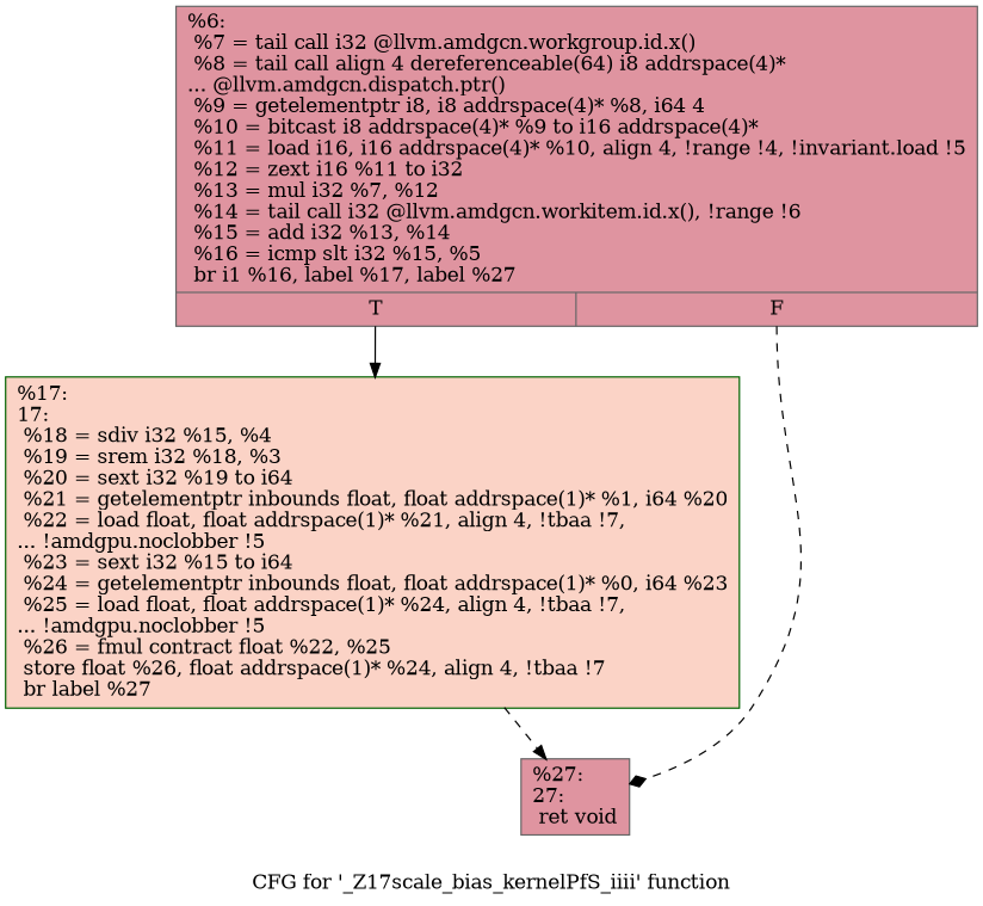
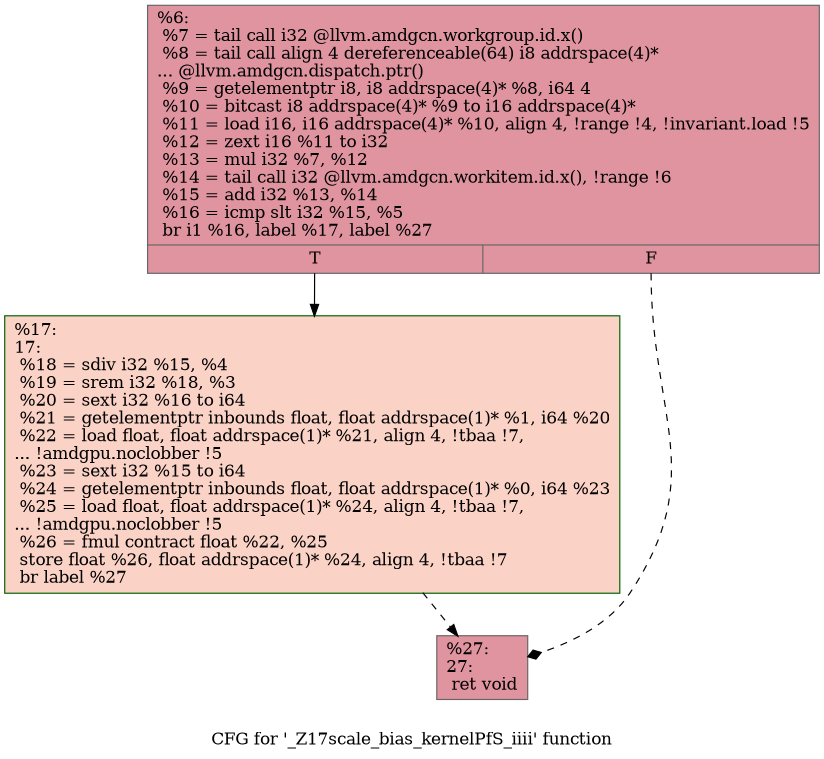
  digraph {
    label="CFG for '_Z17scale_bias_kernelPfS_iiii' function"
    node [color=gray40 fillcolor="#b70d2870" shape=record style=filled]
    edge [style=dashed arrowhead=normal]
    n1 [label="{%6:\l  %7 = tail call i32 @llvm.amdgcn.workgroup.id.x()\l  %8 = tail call align 4 dereferenceable(64) i8 addrspace(4)*\l... @llvm.amdgcn.dispatch.ptr()\l  %9 = getelementptr i8, i8 addrspace(4)* %8, i64 4\l  %10 = bitcast i8 addrspace(4)* %9 to i16 addrspace(4)*\l  %11 = load i16, i16 addrspace(4)* %10, align 4, !range !4, !invariant.load !5\l  %12 = zext i16 %11 to i32\l  %13 = mul i32 %7, %12\l  %14 = tail call i32 @llvm.amdgcn.workitem.id.x(), !range !6\l  %15 = add i32 %13, %14\l  %16 = icmp slt i32 %15, %5\l  br i1 %16, label %17, label %27\l|{<s0>T|<s1>F}}"]
-   n2 [color=darkgreen fillcolor="#f59c7d70" label="{%17:\l17:                                               \l  %18 = sdiv i32 %15, %4\l  %19 = srem i32 %18, %3\l  %20 = sext i32 %19 to i64\l  %21 = getelementptr inbounds float, float addrspace(1)* %1, i64 %20\l  %22 = load float, float addrspace(1)* %21, align 4, !tbaa !7,\l... !amdgpu.noclobber !5\l  %23 = sext i32 %15 to i64\l  %24 = getelementptr inbounds float, float addrspace(1)* %0, i64 %23\l  %25 = load float, float addrspace(1)* %24, align 4, !tbaa !7,\l... !amdgpu.noclobber !5\l  %26 = fmul contract float %22, %25\l  store float %26, float addrspace(1)* %24, align 4, !tbaa !7\l  br label %27\l}"]
+   n2 [color=darkgreen fillcolor="#f59c7d70" label="{%17:\l17:                                               \l  %18 = sdiv i32 %15, %4\l  %19 = srem i32 %18, %3\l  %20 = sext i32 %16 to i64\l  %21 = getelementptr inbounds float, float addrspace(1)* %1, i64 %20\l  %22 = load float, float addrspace(1)* %21, align 4, !tbaa !7,\l... !amdgpu.noclobber !5\l  %23 = sext i32 %15 to i64\l  %24 = getelementptr inbounds float, float addrspace(1)* %0, i64 %23\l  %25 = load float, float addrspace(1)* %24, align 4, !tbaa !7,\l... !amdgpu.noclobber !5\l  %26 = fmul contract float %22, %25\l  store float %26, float addrspace(1)* %24, align 4, !tbaa !7\l  br label %27\l}"]
    n3 [label="{%27:\l27:                                               \l  ret void\l}"]
    n1 -> n2 [tailport=s0 style=solid]
    n1 -> n3 [tailport=s1 arrowhead=diamond]
    n2 -> n3
  }
